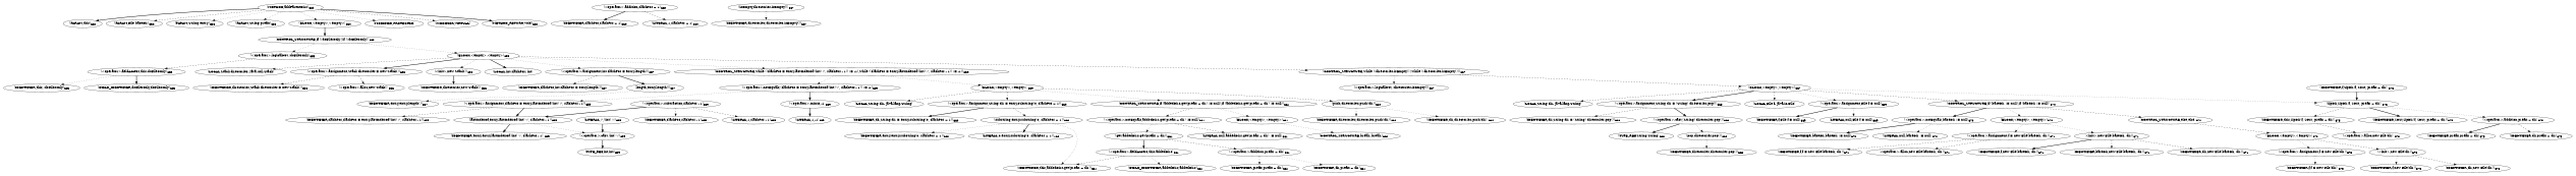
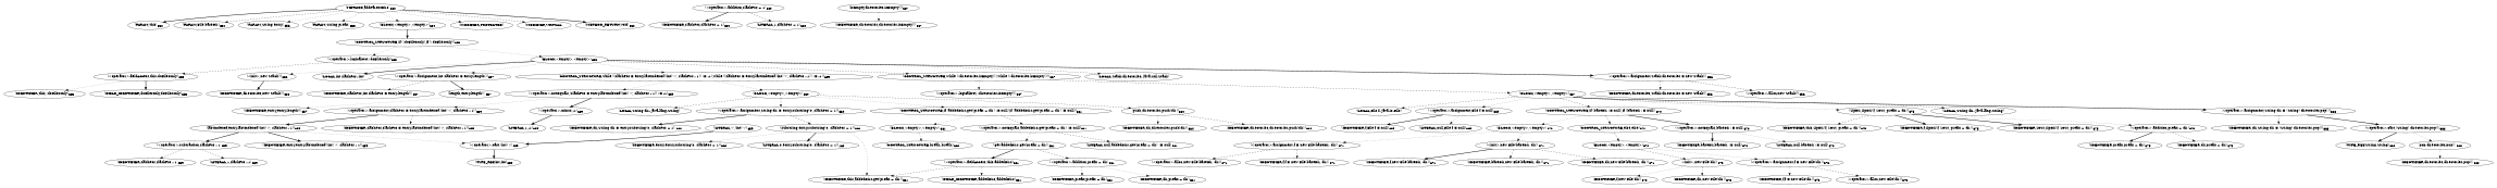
  digraph {
    edge [style=dotted]
    n1 [label=<(METHOD,addParentDirs)<SUB>682</SUB>>]
    n2 [label=<(PARAM,this)<SUB>652</SUB>>]
    n3 [label=<(PARAM,File baseDir)<SUB>652</SUB>>]
    n4 [label=<(PARAM,String entry)<SUB>656</SUB>>]
    n5 [label=<(PARAM,String prefix)<SUB>653</SUB>>]
    n6 [label=<(BLOCK,&lt;empty&gt;,&lt;empty&gt;)<SUB>654</SUB>>]
    n7 [label=<(MODIFIER,PROTECTED)>]
    n8 [label=<(MODIFIER,VIRTUAL)>]
    n9 [label=<(METHOD_RETURN,void)<SUB>652</SUB>>]
    n10 [label=<(CONTROL_STRUCTURE,if (!doFilesonly),if (!doFilesonly))<SUB>655</SUB>>]
    n11 [label=<(&lt;operator&gt;.logicalNot,!doFilesonly)<SUB>655</SUB>>]
    n12 [label=<(BLOCK,&lt;empty&gt;,&lt;empty&gt;)<SUB>655</SUB>>]
    n13 [label=<(&lt;operator&gt;.fieldAccess,this.doFilesonly)<SUB>655</SUB>>]
    n14 [label=<(LOCAL,Stack directories: java.util.Stack)>]
    n15 [label=<(&lt;operator&gt;.assignment,Stack directories = new Stack())<SUB>656</SUB>>]
    n16 [label=<(&lt;init&gt;,new Stack())<SUB>656</SUB>>]
    n17 [label=<(LOCAL,int slashPos: int)>]
    n18 [label=<(&lt;operator&gt;.assignment,int slashPos = entry.length())<SUB>657</SUB>>]
    n19 [label=<(CONTROL_STRUCTURE,while ((slashPos = entry.lastIndexOf((int) '/', slashPos - 1)) != -1),while ((slashPos = entry.lastIndexOf((int) '/', slashPos - 1)) != -1))<SUB>659</SUB>>]
    n20 [label=<(CONTROL_STRUCTURE,while (!directories.isEmpty()),while (!directories.isEmpty()))<SUB>667</SUB>>]
    n21 [label=<(IDENTIFIER,this,!doFilesonly)<SUB>655</SUB>>]
    n22 [label=<(FIELD_IDENTIFIER,doFilesonly,doFilesonly)<SUB>655</SUB>>]
    n23 [label=<(IDENTIFIER,directories,Stack directories = new Stack())<SUB>656</SUB>>]
    n24 [label=<(&lt;operator&gt;.alloc,new Stack())<SUB>656</SUB>>]
    n25 [label=<(IDENTIFIER,directories,new Stack())<SUB>656</SUB>>]
    n26 [label=<(IDENTIFIER,slashPos,int slashPos = entry.length())<SUB>657</SUB>>]
    n27 [label=<(length,entry.length())<SUB>657</SUB>>]
    n28 [label=<(&lt;operator&gt;.notEquals,(slashPos = entry.lastIndexOf((int) '/', slashPos - 1)) != -1)<SUB>659</SUB>>]
    n29 [label=<(BLOCK,&lt;empty&gt;,&lt;empty&gt;)<SUB>659</SUB>>]
    n30 [label=<(&lt;operator&gt;.logicalNot,!directories.isEmpty())<SUB>667</SUB>>]
    n31 [label=<(BLOCK,&lt;empty&gt;,&lt;empty&gt;)<SUB>667</SUB>>]
    n32 [label=<(IDENTIFIER,entry,entry.length())<SUB>657</SUB>>]
    n33 [label=<(&lt;operator&gt;.assignment,slashPos = entry.lastIndexOf((int) '/', slashPos - 1))<SUB>659</SUB>>]
    n34 [label=<(&lt;operator&gt;.minus,-1)<SUB>659</SUB>>]
    n35 [label=<(LOCAL,String dir: java.lang.String)>]
    n36 [label=<(&lt;operator&gt;.assignment,String dir = entry.substring(0, slashPos + 1))<SUB>660</SUB>>]
    n37 [label=<(CONTROL_STRUCTURE,if (addedDirs.get(prefix + dir) != null),if (addedDirs.get(prefix + dir) != null))<SUB>661</SUB>>]
    n38 [label=<(push,directories.push(dir))<SUB>664</SUB>>]
    n39 [label=<(IDENTIFIER,slashPos,slashPos = entry.lastIndexOf((int) '/', slashPos - 1))<SUB>659</SUB>>]
    n40 [label=<(lastIndexOf,entry.lastIndexOf((int) '/', slashPos - 1))<SUB>659</SUB>>]
    n41 [label=<(LITERAL,1,-1)<SUB>659</SUB>>]
    n42 [label=<(IDENTIFIER,entry,entry.lastIndexOf((int) '/', slashPos - 1))<SUB>659</SUB>>]
    n43 [label=<(&lt;operator&gt;.cast,(int) '/')<SUB>659</SUB>>]
    n44 [label=<(&lt;operator&gt;.subtraction,slashPos - 1)<SUB>659</SUB>>]
    n45 [label=<(TYPE_REF,int,int)<SUB>659</SUB>>]
    n46 [label=<(IDENTIFIER,slashPos,slashPos - 1)<SUB>659</SUB>>]
    n47 [label=<(LITERAL,1,slashPos - 1)<SUB>659</SUB>>]
    n48 [label=<(LITERAL,'/',(int) '/')<SUB>659</SUB>>]
    n49 [label=<(IDENTIFIER,dir,String dir = entry.substring(0, slashPos + 1))<SUB>660</SUB>>]
    n50 [label=<(substring,entry.substring(0, slashPos + 1))<SUB>660</SUB>>]
    n51 [label=<(&lt;operator&gt;.notEquals,addedDirs.get(prefix + dir) != null)<SUB>661</SUB>>]
    n52 [label=<(BLOCK,&lt;empty&gt;,&lt;empty&gt;)<SUB>661</SUB>>]
    n53 [label=<(IDENTIFIER,directories,directories.push(dir))<SUB>664</SUB>>]
    n54 [label=<(IDENTIFIER,dir,directories.push(dir))<SUB>664</SUB>>]
    n55 [label=<(IDENTIFIER,entry,entry.substring(0, slashPos + 1))<SUB>660</SUB>>]
    n56 [label=<(LITERAL,0,entry.substring(0, slashPos + 1))<SUB>160</SUB>>]
    n57 [label=<(IDENTIFIER,this,addedDirs.get(prefix + dir))<SUB>661</SUB>>]
    n58 [label=<(&lt;operator&gt;.addition,slashPos + 1)<SUB>660</SUB>>]
    n59 [label=<(IDENTIFIER,slashPos,slashPos + 1)<SUB>660</SUB>>]
    n60 [label=<(LITERAL,1,slashPos + 1)<SUB>660</SUB>>]
    n61 [label=<(get,addedDirs.get(prefix + dir))<SUB>661</SUB>>]
    n62 [label=<(LITERAL,null,addedDirs.get(prefix + dir) != null)<SUB>661</SUB>>]
    n63 [label=<(CONTROL_STRUCTURE,break;,break;)<SUB>662</SUB>>]
    n64 [label=<(&lt;operator&gt;.fieldAccess,this.addedDirs)<SUB>661</SUB>>]
    n65 [label=<(&lt;operator&gt;.addition,prefix + dir)<SUB>661</SUB>>]
    n66 [label=<(FIELD_IDENTIFIER,addedDirs,addedDirs)<SUB>661</SUB>>]
    n67 [label=<(IDENTIFIER,prefix,prefix + dir)<SUB>661</SUB>>]
    n68 [label=<(IDENTIFIER,dir,prefix + dir)<SUB>661</SUB>>]
    n69 [label=<(LOCAL,String dir: java.lang.String)>]
    n70 [label=<(&lt;operator&gt;.assignment,String dir = (String) directories.pop())<SUB>668</SUB>>]
    n71 [label=<(LOCAL,File f: java.io.File)>]
    n72 [label=<(&lt;operator&gt;.assignment,File f = null)<SUB>669</SUB>>]
    n73 [label=<(CONTROL_STRUCTURE,if (baseDir != null),if (baseDir != null))<SUB>670</SUB>>]
    n74 [label=<(zipDir,zipDir(f, zOut, prefix + dir))<SUB>675</SUB>>]
    n75 [label=<(isEmpty,directories.isEmpty())<SUB>667</SUB>>]
    n76 [label=<(IDENTIFIER,directories,directories.isEmpty())<SUB>667</SUB>>]
    n77 [label=<(IDENTIFIER,dir,String dir = (String) directories.pop())<SUB>668</SUB>>]
    n78 [label=<(&lt;operator&gt;.cast,(String) directories.pop())<SUB>668</SUB>>]
    n79 [label=<(IDENTIFIER,f,File f = null)<SUB>669</SUB>>]
    n80 [label=<(LITERAL,null,File f = null)<SUB>669</SUB>>]
    n81 [label=<(&lt;operator&gt;.notEquals,baseDir != null)<SUB>670</SUB>>]
    n82 [label=<(BLOCK,&lt;empty&gt;,&lt;empty&gt;)<SUB>670</SUB>>]
    n83 [label=<(CONTROL_STRUCTURE,else,else)<SUB>672</SUB>>]
    n84 [label=<(IDENTIFIER,this,zipDir(f, zOut, prefix + dir))<SUB>675</SUB>>]
    n85 [label=<(IDENTIFIER,f,zipDir(f, zOut, prefix + dir))<SUB>675</SUB>>]
    n86 [label=<(IDENTIFIER,zOut,zipDir(f, zOut, prefix + dir))<SUB>675</SUB>>]
    n87 [label=<(&lt;operator&gt;.addition,prefix + dir)<SUB>675</SUB>>]
    n88 [label=<(TYPE_REF,String,String)<SUB>668</SUB>>]
    n89 [label=<(pop,directories.pop())<SUB>668</SUB>>]
    n90 [label=<(IDENTIFIER,directories,directories.pop())<SUB>668</SUB>>]
    n91 [label=<(IDENTIFIER,baseDir,baseDir != null)<SUB>670</SUB>>]
    n92 [label=<(LITERAL,null,baseDir != null)<SUB>670</SUB>>]
    n93 [label=<(&lt;operator&gt;.assignment,f = new File(baseDir, dir))<SUB>671</SUB>>]
    n94 [label=<(&lt;init&gt;,new File(baseDir, dir))<SUB>671</SUB>>]
    n95 [label=<(BLOCK,&lt;empty&gt;,&lt;empty&gt;)<SUB>672</SUB>>]
    n96 [label=<(IDENTIFIER,f,f = new File(baseDir, dir))<SUB>671</SUB>>]
    n97 [label=<(&lt;operator&gt;.alloc,new File(baseDir, dir))<SUB>671</SUB>>]
    n98 [label=<(IDENTIFIER,f,new File(baseDir, dir))<SUB>671</SUB>>]
    n99 [label=<(IDENTIFIER,baseDir,new File(baseDir, dir))<SUB>671</SUB>>]
    n100 [label=<(IDENTIFIER,dir,new File(baseDir, dir))<SUB>671</SUB>>]
    n101 [label=<(&lt;operator&gt;.assignment,f = new File(dir))<SUB>673</SUB>>]
    n102 [label=<(&lt;init&gt;,new File(dir))<SUB>673</SUB>>]
    n103 [label=<(IDENTIFIER,f,f = new File(dir))<SUB>673</SUB>>]
    n104 [label=<(&lt;operator&gt;.alloc,new File(dir))<SUB>673</SUB>>]
    n105 [label=<(IDENTIFIER,f,new File(dir))<SUB>673</SUB>>]
    n106 [label=<(IDENTIFIER,dir,new File(dir))<SUB>673</SUB>>]
    n107 [label=<(IDENTIFIER,prefix,prefix + dir)<SUB>675</SUB>>]
    n108 [label=<(IDENTIFIER,dir,prefix + dir)<SUB>675</SUB>>]
    n1 -> n2 [style=bold]
    n1 -> n3 [style=dashed]
    n1 -> n4
    n1 -> n5
    n1 -> n6
    n1 -> n7
    n1 -> n8 [style=dashed]
    n1 -> n9 [style=bold]
    n6 -> n10 [style=bold]
    n10 -> n11
    n10 -> n12
    n11 -> n13 [style=dashed]
    n12 -> n14 [style=dashed]
    n12 -> n15 [style=bold]
    n12 -> n16
    n12 -> n17 [style=bold]
    n12 -> n18
    n12 -> n19
    n12 -> n20 [style=dashed]
    n13 -> n21
    n13 -> n22 [style=bold]
    n15 -> n23 [style=dashed]
    n15 -> n24 [style=dashed]
    n16 -> n25 [style=bold]
    n18 -> n26 [style=dashed]
    n18 -> n27 [style=bold]
    n19 -> n28
    n19 -> n29
    n20 -> n30
    n20 -> n31 [style=dashed]
    n27 -> n32
    n28 -> n33
    n28 -> n34 [style=bold]
    n29 -> n35 [style=dashed]
    n29 -> n36 [style=dashed]
    n29 -> n37
    n29 -> n38 [style=dashed]
    n31 -> n69 [style=dashed]
    n31 -> n70 [style=bold]
    n31 -> n71 [style=dashed]
    n31 -> n72
    n31 -> n73 [style=dashed]
    n31 -> n74
    n33 -> n39 [style=dashed]
    n33 -> n40 [style=bold]
    n34 -> n41 [style=bold]
    n36 -> n49 [style=bold]
    n36 -> n50 [style=dashed]
    n37 -> n51 [style=dashed]
    n37 -> n52
    n38 -> n53 [style=dashed]
    n38 -> n54
    n40 -> n42 [style=bold]
    n40 -> n43
-   n44 -> n40 [style=bold]
+   n40 -> n44 [style=bold]
    n43 -> n45 [style=bold]
    n44 -> n46 [style=dashed]
    n44 -> n47 [style=dashed]
    n48 -> n43 [style=bold]
    n50 -> n55
    n50 -> n56 [style=bold]
    n50 -> n57
    n51 -> n61
    n51 -> n62 [style=dashed]
    n52 -> n63
    n58 -> n59 [style=bold]
    n58 -> n60 [style=dashed]
    n61 -> n64 [style=bold]
    n61 -> n65 [style=dashed]
    n64 -> n57 [style=dashed]
    n64 -> n66
    n65 -> n67 [style=dashed]
    n65 -> n68
    n70 -> n77 [style=dashed]
    n70 -> n78 [style=bold]
    n72 -> n79 [style=bold]
    n72 -> n80
    n73 -> n81 [style=bold]
    n73 -> n82
    n73 -> n83 [style=dashed]
    n74 -> n84 [style=dashed]
-   n85 -> n74 [style=bold]
+   n74 -> n85 [style=bold]
    n74 -> n86 [style=bold]
    n74 -> n87
    n75 -> n76
    n78 -> n88 [style=bold]
    n78 -> n89
    n81 -> n91 [style=bold]
    n81 -> n92
    n82 -> n93
    n82 -> n94
    n83 -> n95 [style=dashed]
    n87 -> n107 [style=bold]
    n87 -> n108 [style=dashed]
    n89 -> n90
    n93 -> n96 [style=dashed]
    n93 -> n97 [style=dashed]
    n94 -> n98 [style=bold]
    n94 -> n99 [style=dashed]
    n94 -> n100 [style=dashed]
    n95 -> n101
    n95 -> n102 [style=dashed]
    n101 -> n103
-   n84 -> n104 [style=dashed]
+   n101 -> n104 [style=dashed]
    n102 -> n105
    n102 -> n106 [style=dashed]
  }
